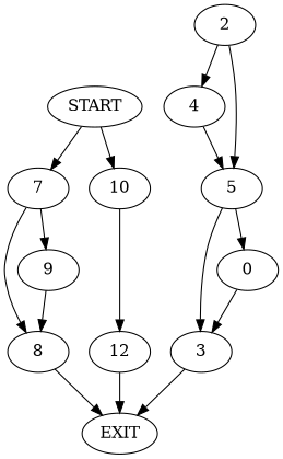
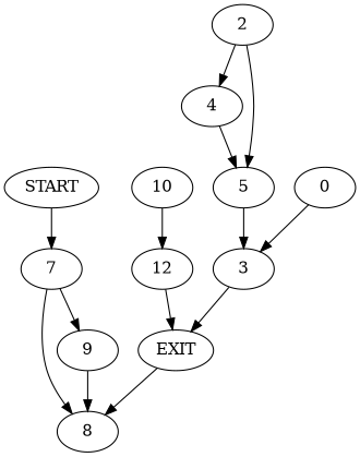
  digraph {
    n1 [label=START]
    7
    10
    8
    9
    12
    n7 [label=EXIT]
    2
    4
    5
    3
    n12 [label=0]
    n1 -> 7
-   n1 -> 10
    7 -> 8
    7 -> 9
    10 -> 12
-   8 -> n7
+   n7 -> 8
    9 -> 8
    12 -> n7
    2 -> 4
    2 -> 5
    4 -> 5
    5 -> 3
-   5 -> n12
    3 -> n7
    n12 -> 3
  }
